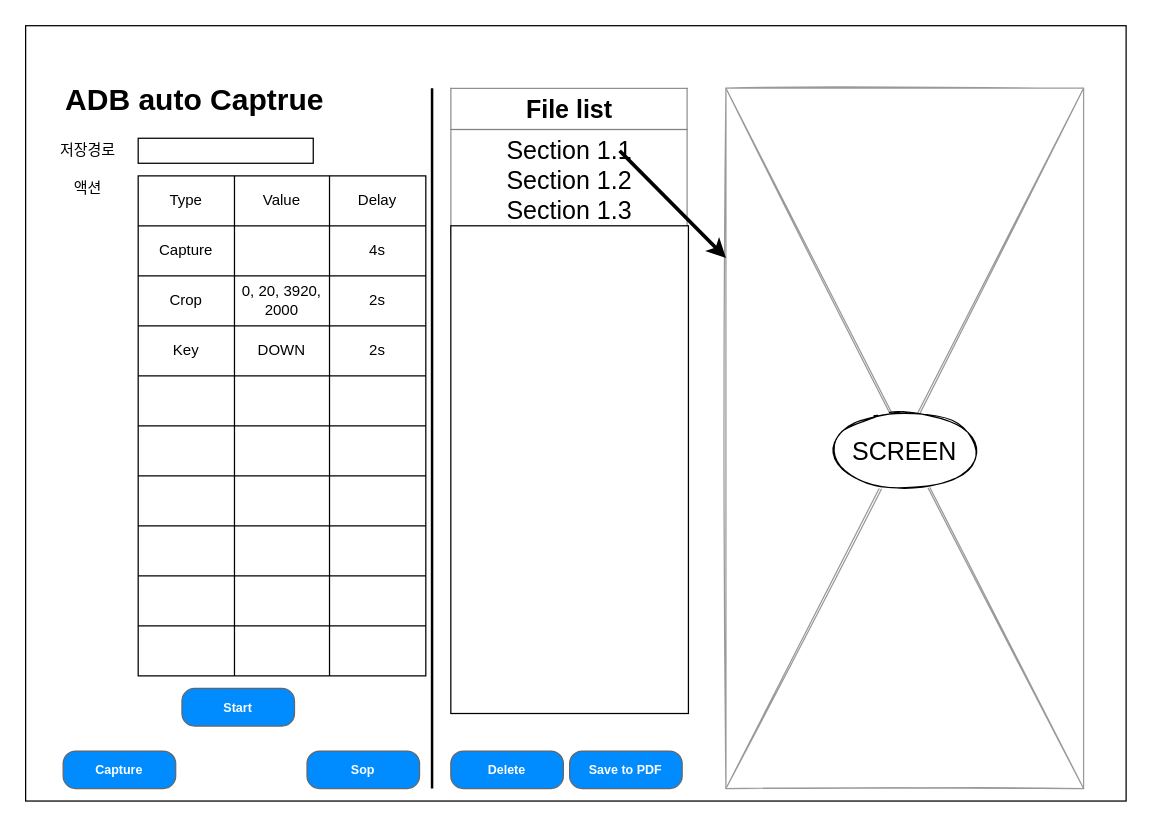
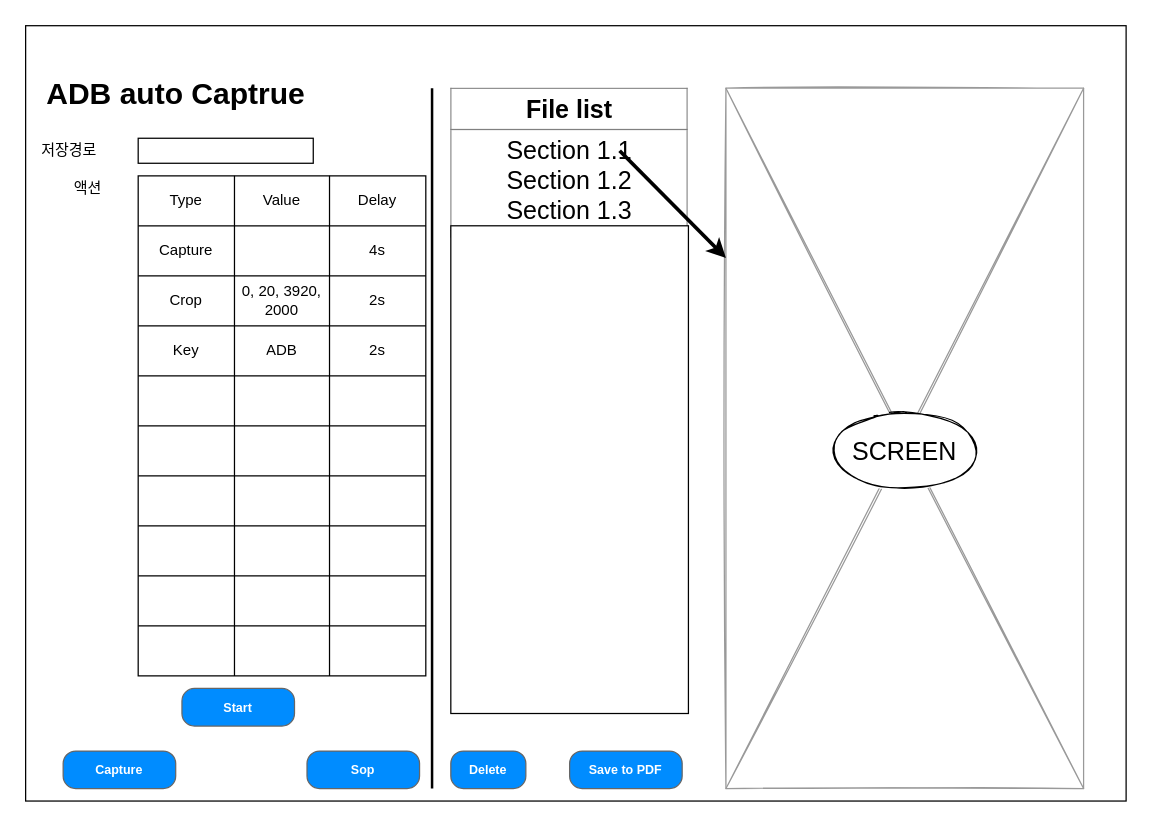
  <mxCell id="0" />
  <mxCell id="1" parent="0" />
  <mxCell id="2" value="" style="rounded=0;whiteSpace=wrap;html=1;shadow=0;sketch=0;strokeWidth=1;fontSize=20;align=center;" vertex="1" parent="1"><mxGeometry x="20" y="20" width="880" height="620" as="geometry" /></mxCell>
  <mxCell id="3" value="" style="line;strokeWidth=2;direction=south;html=1;perimeter=backbonePerimeter;points=[];outlineConnect=0;" vertex="1" parent="1"><mxGeometry x="340" y="70" width="10" height="560" as="geometry" /></mxCell>
  <mxCell id="4" value="" style="shape=table;html=1;whiteSpace=wrap;startSize=0;container=1;collapsible=0;childLayout=tableLayout;strokeWidth=1;" vertex="1" parent="1"><mxGeometry x="110" y="140" width="230" height="400" as="geometry" /></mxCell>
  <mxCell id="5" value="" style="shape=partialRectangle;html=1;whiteSpace=wrap;collapsible=0;dropTarget=0;pointerEvents=0;fillColor=none;top=0;left=0;bottom=0;right=0;points=[[0,0.5],[1,0.5]];portConstraint=eastwest;" vertex="1" parent="4"><mxGeometry width="230" height="40" as="geometry" /></mxCell>
  <mxCell id="6" value="Type" style="shape=partialRectangle;html=1;whiteSpace=wrap;connectable=0;fillColor=none;top=0;left=0;bottom=0;right=0;overflow=hidden;" vertex="1" parent="5"><mxGeometry width="77" height="40" as="geometry" /></mxCell>
  <mxCell id="7" value="Value" style="shape=partialRectangle;html=1;whiteSpace=wrap;connectable=0;fillColor=none;top=0;left=0;bottom=0;right=0;overflow=hidden;" vertex="1" parent="5"><mxGeometry x="77" width="76" height="40" as="geometry" /></mxCell>
  <mxCell id="8" value="Delay" style="shape=partialRectangle;html=1;whiteSpace=wrap;connectable=0;fillColor=none;top=0;left=0;bottom=0;right=0;overflow=hidden;flipH=0;flipV=1;" vertex="1" parent="5"><mxGeometry x="153" width="77" height="40" as="geometry" /></mxCell>
  <mxCell id="9" style="shape=partialRectangle;html=1;whiteSpace=wrap;collapsible=0;dropTarget=0;pointerEvents=0;fillColor=none;top=0;left=0;bottom=0;right=0;points=[[0,0.5],[1,0.5]];portConstraint=eastwest;" vertex="1" parent="4"><mxGeometry y="40" width="230" height="40" as="geometry" /></mxCell>
  <mxCell id="10" value="Capture" style="shape=partialRectangle;html=1;whiteSpace=wrap;connectable=0;fillColor=none;top=0;left=0;bottom=0;right=0;overflow=hidden;" vertex="1" parent="9"><mxGeometry width="77" height="40" as="geometry" /></mxCell>
  <mxCell id="11" style="shape=partialRectangle;html=1;whiteSpace=wrap;connectable=0;fillColor=none;top=0;left=0;bottom=0;right=0;overflow=hidden;" vertex="1" parent="9"><mxGeometry x="77" width="76" height="40" as="geometry" /></mxCell>
  <mxCell id="12" value="4s" style="shape=partialRectangle;html=1;whiteSpace=wrap;connectable=0;fillColor=none;top=0;left=0;bottom=0;right=0;overflow=hidden;" vertex="1" parent="9"><mxGeometry x="153" width="77" height="40" as="geometry" /></mxCell>
  <mxCell id="13" style="shape=partialRectangle;html=1;whiteSpace=wrap;collapsible=0;dropTarget=0;pointerEvents=0;fillColor=none;top=0;left=0;bottom=0;right=0;points=[[0,0.5],[1,0.5]];portConstraint=eastwest;" vertex="1" parent="4"><mxGeometry y="80" width="230" height="40" as="geometry" /></mxCell>
  <mxCell id="14" value="Crop" style="shape=partialRectangle;html=1;whiteSpace=wrap;connectable=0;fillColor=none;top=0;left=0;bottom=0;right=0;overflow=hidden;" vertex="1" parent="13"><mxGeometry width="77" height="40" as="geometry" /></mxCell>
  <mxCell id="15" value="0, 20, 3920, 2000" style="shape=partialRectangle;html=1;whiteSpace=wrap;connectable=0;fillColor=none;top=0;left=0;bottom=0;right=0;overflow=hidden;" vertex="1" parent="13"><mxGeometry x="77" width="76" height="40" as="geometry" /></mxCell>
  <mxCell id="16" value="2s" style="shape=partialRectangle;html=1;whiteSpace=wrap;connectable=0;fillColor=none;top=0;left=0;bottom=0;right=0;overflow=hidden;" vertex="1" parent="13"><mxGeometry x="153" width="77" height="40" as="geometry" /></mxCell>
  <mxCell id="17" value="" style="shape=partialRectangle;html=1;whiteSpace=wrap;collapsible=0;dropTarget=0;pointerEvents=0;fillColor=none;top=0;left=0;bottom=0;right=0;points=[[0,0.5],[1,0.5]];portConstraint=eastwest;" vertex="1" parent="4"><mxGeometry y="120" width="230" height="40" as="geometry" /></mxCell>
  <mxCell id="18" value="Key" style="shape=partialRectangle;html=1;whiteSpace=wrap;connectable=0;fillColor=none;top=0;left=0;bottom=0;right=0;overflow=hidden;" vertex="1" parent="17"><mxGeometry width="77" height="40" as="geometry" /></mxCell>
- <mxCell id="19" value="DOWN" style="shape=partialRectangle;html=1;whiteSpace=wrap;connectable=0;fillColor=none;top=0;left=0;bottom=0;right=0;overflow=hidden;" vertex="1" parent="17"><mxGeometry x="77" width="76" height="40" as="geometry" /></mxCell>
+ <mxCell id="19" value="ADB" style="shape=partialRectangle;html=1;whiteSpace=wrap;connectable=0;fillColor=none;top=0;left=0;bottom=0;right=0;overflow=hidden;" vertex="1" parent="17"><mxGeometry x="77" width="76" height="40" as="geometry" /></mxCell>
  <mxCell id="20" value="2s" style="shape=partialRectangle;html=1;whiteSpace=wrap;connectable=0;fillColor=none;top=0;left=0;bottom=0;right=0;overflow=hidden;" vertex="1" parent="17"><mxGeometry x="153" width="77" height="40" as="geometry" /></mxCell>
  <mxCell id="21" value="" style="shape=partialRectangle;html=1;whiteSpace=wrap;collapsible=0;dropTarget=0;pointerEvents=0;fillColor=none;top=0;left=0;bottom=0;right=0;points=[[0,0.5],[1,0.5]];portConstraint=eastwest;" vertex="1" parent="4"><mxGeometry y="160" width="230" height="40" as="geometry" /></mxCell>
  <mxCell id="22" value="" style="shape=partialRectangle;html=1;whiteSpace=wrap;connectable=0;fillColor=none;top=0;left=0;bottom=0;right=0;overflow=hidden;" vertex="1" parent="21"><mxGeometry width="77" height="40" as="geometry" /></mxCell>
  <mxCell id="23" value="" style="shape=partialRectangle;html=1;whiteSpace=wrap;connectable=0;fillColor=none;top=0;left=0;bottom=0;right=0;overflow=hidden;" vertex="1" parent="21"><mxGeometry x="77" width="76" height="40" as="geometry" /></mxCell>
  <mxCell id="24" value="" style="shape=partialRectangle;html=1;whiteSpace=wrap;connectable=0;fillColor=none;top=0;left=0;bottom=0;right=0;overflow=hidden;" vertex="1" parent="21"><mxGeometry x="153" width="77" height="40" as="geometry" /></mxCell>
  <mxCell id="25" style="shape=partialRectangle;html=1;whiteSpace=wrap;collapsible=0;dropTarget=0;pointerEvents=0;fillColor=none;top=0;left=0;bottom=0;right=0;points=[[0,0.5],[1,0.5]];portConstraint=eastwest;" vertex="1" parent="4"><mxGeometry y="200" width="230" height="40" as="geometry" /></mxCell>
  <mxCell id="26" style="shape=partialRectangle;html=1;whiteSpace=wrap;connectable=0;fillColor=none;top=0;left=0;bottom=0;right=0;overflow=hidden;" vertex="1" parent="25"><mxGeometry width="77" height="40" as="geometry" /></mxCell>
  <mxCell id="27" style="shape=partialRectangle;html=1;whiteSpace=wrap;connectable=0;fillColor=none;top=0;left=0;bottom=0;right=0;overflow=hidden;" vertex="1" parent="25"><mxGeometry x="77" width="76" height="40" as="geometry" /></mxCell>
  <mxCell id="28" style="shape=partialRectangle;html=1;whiteSpace=wrap;connectable=0;fillColor=none;top=0;left=0;bottom=0;right=0;overflow=hidden;" vertex="1" parent="25"><mxGeometry x="153" width="77" height="40" as="geometry" /></mxCell>
  <mxCell id="29" style="shape=partialRectangle;html=1;whiteSpace=wrap;collapsible=0;dropTarget=0;pointerEvents=0;fillColor=none;top=0;left=0;bottom=0;right=0;points=[[0,0.5],[1,0.5]];portConstraint=eastwest;" vertex="1" parent="4"><mxGeometry y="240" width="230" height="40" as="geometry" /></mxCell>
  <mxCell id="30" style="shape=partialRectangle;html=1;whiteSpace=wrap;connectable=0;fillColor=none;top=0;left=0;bottom=0;right=0;overflow=hidden;" vertex="1" parent="29"><mxGeometry width="77" height="40" as="geometry" /></mxCell>
  <mxCell id="31" style="shape=partialRectangle;html=1;whiteSpace=wrap;connectable=0;fillColor=none;top=0;left=0;bottom=0;right=0;overflow=hidden;" vertex="1" parent="29"><mxGeometry x="77" width="76" height="40" as="geometry" /></mxCell>
  <mxCell id="32" style="shape=partialRectangle;html=1;whiteSpace=wrap;connectable=0;fillColor=none;top=0;left=0;bottom=0;right=0;overflow=hidden;" vertex="1" parent="29"><mxGeometry x="153" width="77" height="40" as="geometry" /></mxCell>
  <mxCell id="33" style="shape=partialRectangle;html=1;whiteSpace=wrap;collapsible=0;dropTarget=0;pointerEvents=0;fillColor=none;top=0;left=0;bottom=0;right=0;points=[[0,0.5],[1,0.5]];portConstraint=eastwest;" vertex="1" parent="4"><mxGeometry y="280" width="230" height="40" as="geometry" /></mxCell>
  <mxCell id="34" style="shape=partialRectangle;html=1;whiteSpace=wrap;connectable=0;fillColor=none;top=0;left=0;bottom=0;right=0;overflow=hidden;" vertex="1" parent="33"><mxGeometry width="77" height="40" as="geometry" /></mxCell>
  <mxCell id="35" style="shape=partialRectangle;html=1;whiteSpace=wrap;connectable=0;fillColor=none;top=0;left=0;bottom=0;right=0;overflow=hidden;" vertex="1" parent="33"><mxGeometry x="77" width="76" height="40" as="geometry" /></mxCell>
  <mxCell id="36" style="shape=partialRectangle;html=1;whiteSpace=wrap;connectable=0;fillColor=none;top=0;left=0;bottom=0;right=0;overflow=hidden;" vertex="1" parent="33"><mxGeometry x="153" width="77" height="40" as="geometry" /></mxCell>
  <mxCell id="37" style="shape=partialRectangle;html=1;whiteSpace=wrap;collapsible=0;dropTarget=0;pointerEvents=0;fillColor=none;top=0;left=0;bottom=0;right=0;points=[[0,0.5],[1,0.5]];portConstraint=eastwest;" vertex="1" parent="4"><mxGeometry y="320" width="230" height="40" as="geometry" /></mxCell>
  <mxCell id="38" style="shape=partialRectangle;html=1;whiteSpace=wrap;connectable=0;fillColor=none;top=0;left=0;bottom=0;right=0;overflow=hidden;" vertex="1" parent="37"><mxGeometry width="77" height="40" as="geometry" /></mxCell>
  <mxCell id="39" style="shape=partialRectangle;html=1;whiteSpace=wrap;connectable=0;fillColor=none;top=0;left=0;bottom=0;right=0;overflow=hidden;" vertex="1" parent="37"><mxGeometry x="77" width="76" height="40" as="geometry" /></mxCell>
  <mxCell id="40" style="shape=partialRectangle;html=1;whiteSpace=wrap;connectable=0;fillColor=none;top=0;left=0;bottom=0;right=0;overflow=hidden;" vertex="1" parent="37"><mxGeometry x="153" width="77" height="40" as="geometry" /></mxCell>
  <mxCell id="41" style="shape=partialRectangle;html=1;whiteSpace=wrap;collapsible=0;dropTarget=0;pointerEvents=0;fillColor=none;top=0;left=0;bottom=0;right=0;points=[[0,0.5],[1,0.5]];portConstraint=eastwest;" vertex="1" parent="4"><mxGeometry y="360" width="230" height="40" as="geometry" /></mxCell>
  <mxCell id="42" style="shape=partialRectangle;html=1;whiteSpace=wrap;connectable=0;fillColor=none;top=0;left=0;bottom=0;right=0;overflow=hidden;" vertex="1" parent="41"><mxGeometry width="77" height="40" as="geometry" /></mxCell>
  <mxCell id="43" style="shape=partialRectangle;html=1;whiteSpace=wrap;connectable=0;fillColor=none;top=0;left=0;bottom=0;right=0;overflow=hidden;" vertex="1" parent="41"><mxGeometry x="77" width="76" height="40" as="geometry" /></mxCell>
  <mxCell id="44" style="shape=partialRectangle;html=1;whiteSpace=wrap;connectable=0;fillColor=none;top=0;left=0;bottom=0;right=0;overflow=hidden;" vertex="1" parent="41"><mxGeometry x="153" width="77" height="40" as="geometry" /></mxCell>
- <mxCell id="45" value="ADB auto Captrue" style="text;strokeColor=none;fillColor=none;html=1;fontSize=24;fontStyle=1;verticalAlign=middle;align=left;" vertex="1" parent="1"><mxGeometry x="50" y="60" width="270" height="40" as="geometry" /></mxCell>
- <mxCell id="46" value="저장경로" style="text;html=1;strokeColor=none;fillColor=none;align=center;verticalAlign=middle;whiteSpace=wrap;rounded=0;" vertex="1" parent="1"><mxGeometry x="40" y="110" width="60" height="20" as="geometry" /></mxCell>
+ <mxCell id="45" value="ADB auto Captrue" style="text;strokeColor=none;fillColor=none;html=1;fontSize=24;fontStyle=1;verticalAlign=middle;align=left;" vertex="1" parent="1"><mxGeometry x="35" y="55" width="270" height="40" as="geometry" /></mxCell>
+ <mxCell id="46" value="저장경로" style="text;html=1;strokeColor=none;fillColor=none;align=center;verticalAlign=middle;whiteSpace=wrap;rounded=0;" vertex="1" parent="1"><mxGeometry x="25" y="110" width="60" height="20" as="geometry" /></mxCell>
  <mxCell id="47" value="" style="rounded=0;whiteSpace=wrap;html=1;strokeWidth=1;" vertex="1" parent="1"><mxGeometry x="110" y="110" width="140" height="20" as="geometry" /></mxCell>
  <mxCell id="48" value="액션" style="text;html=1;strokeColor=none;fillColor=none;align=center;verticalAlign=middle;whiteSpace=wrap;rounded=0;" vertex="1" parent="1"><mxGeometry x="40" y="140" width="60" height="20" as="geometry" /></mxCell>
  <mxCell id="49" value="Capture" style="strokeWidth=1;shadow=0;dashed=0;align=center;html=1;shape=mxgraph.mockup.buttons.button;strokeColor=#666666;fontColor=#ffffff;mainText=;buttonStyle=round;fontSize=10;fontStyle=1;fillColor=#008cff;whiteSpace=wrap;flipH=0;flipV=0;" vertex="1" parent="1"><mxGeometry x="50" y="600" width="90" height="30" as="geometry" /></mxCell>
  <mxCell id="50" value="Start" style="strokeWidth=1;shadow=0;dashed=0;align=center;html=1;shape=mxgraph.mockup.buttons.button;strokeColor=#666666;fontColor=#ffffff;mainText=;buttonStyle=round;fontSize=10;fontStyle=1;fillColor=#008cff;whiteSpace=wrap;" vertex="1" parent="1"><mxGeometry x="145" y="550" width="90" height="30" as="geometry" /></mxCell>
  <mxCell id="51" value="Sop" style="strokeWidth=1;shadow=0;dashed=0;align=center;html=1;shape=mxgraph.mockup.buttons.button;strokeColor=#666666;fontColor=#ffffff;mainText=;buttonStyle=round;fontSize=10;fontStyle=1;fillColor=#008cff;whiteSpace=wrap;flipH=0;flipV=0;" vertex="1" parent="1"><mxGeometry x="245" y="600" width="90" height="30" as="geometry" /></mxCell>
  <mxCell id="52" value="" style="verticalLabelPosition=bottom;shadow=0;dashed=0;align=center;html=1;verticalAlign=top;strokeWidth=1;shape=mxgraph.mockup.graphics.simpleIcon;strokeColor=#999999;sketch=1;fontSize=10;" vertex="1" parent="1"><mxGeometry x="580" y="70" width="286" height="560" as="geometry" /></mxCell>
  <mxCell id="53" value="SCREEN" style="ellipse;whiteSpace=wrap;html=1;shadow=0;sketch=1;strokeWidth=1;fontSize=20;align=center;" vertex="1" parent="1"><mxGeometry x="663" y="330" width="120" height="60" as="geometry" /></mxCell>
  <mxCell id="54" value="&lt;table border=&quot;1&quot; width=&quot;100%&quot; cellpadding=&quot;4&quot; style=&quot;width: 100% ; height: 100% ; border-collapse: collapse&quot;&gt;&lt;tbody&gt;&lt;tr&gt;&lt;th align=&quot;center&quot;&gt;File list&lt;/th&gt;&lt;/tr&gt;&lt;tr&gt;&lt;td align=&quot;center&quot;&gt;Section 1.1&lt;br&gt;Section 1.2&lt;br&gt;Section 1.3&lt;/td&gt;&lt;/tr&gt;&lt;tr&gt;&lt;td align=&quot;center&quot;&gt;&lt;/td&gt;&lt;/tr&gt;&lt;/tbody&gt;&lt;/table&gt;" style="text;html=1;strokeColor=none;fillColor=none;overflow=fill;shadow=0;sketch=0;fontSize=20;align=center;recursiveResize=1;expand=1;editable=1;movable=1;resizable=1;deletable=1;imageVerticalAlign=top;imageAspect=0;" vertex="1" parent="1"><mxGeometry x="360" y="70" width="190" height="120" as="geometry" /></mxCell>
  <mxCell id="55" value="Save to PDF" style="strokeWidth=1;shadow=0;dashed=0;align=center;html=1;shape=mxgraph.mockup.buttons.button;strokeColor=#666666;fontColor=#ffffff;mainText=;buttonStyle=round;fontSize=10;fontStyle=1;fillColor=#008cff;whiteSpace=wrap;flipH=0;flipV=0;" vertex="1" parent="1"><mxGeometry x="455" y="600" width="90" height="30" as="geometry" /></mxCell>
- <mxCell id="56" value="Delete" style="strokeWidth=1;shadow=0;dashed=0;align=center;html=1;shape=mxgraph.mockup.buttons.button;strokeColor=#666666;fontColor=#ffffff;mainText=;buttonStyle=round;fontSize=10;fontStyle=1;fillColor=#008cff;whiteSpace=wrap;" vertex="1" parent="1"><mxGeometry x="360" y="600" width="90" height="30" as="geometry" /></mxCell>
+ <mxCell id="56" value="Delete" style="strokeWidth=1;shadow=0;dashed=0;align=center;html=1;shape=mxgraph.mockup.buttons.button;strokeColor=#666666;fontColor=#ffffff;mainText=;buttonStyle=round;fontSize=10;fontStyle=1;fillColor=#008cff;whiteSpace=wrap;" vertex="1" parent="1"><mxGeometry x="360" y="600" width="60" height="30" as="geometry" /></mxCell>
  <mxCell id="57" value="" style="endArrow=classic;html=1;fontSize=20;strokeWidth=3;" edge="1" parent="1" target="52"><mxGeometry width="50" height="50" relative="1" as="geometry"><mxPoint x="495" y="120" as="sourcePoint" /><mxPoint x="545" y="70" as="targetPoint" /></mxGeometry></mxCell>
  <mxCell id="58" value="" style="rounded=0;whiteSpace=wrap;html=1;shadow=0;sketch=0;strokeWidth=1;fontSize=20;align=center;" vertex="1" parent="1"><mxGeometry x="360" y="180" width="190" height="390" as="geometry" /></mxCell>
